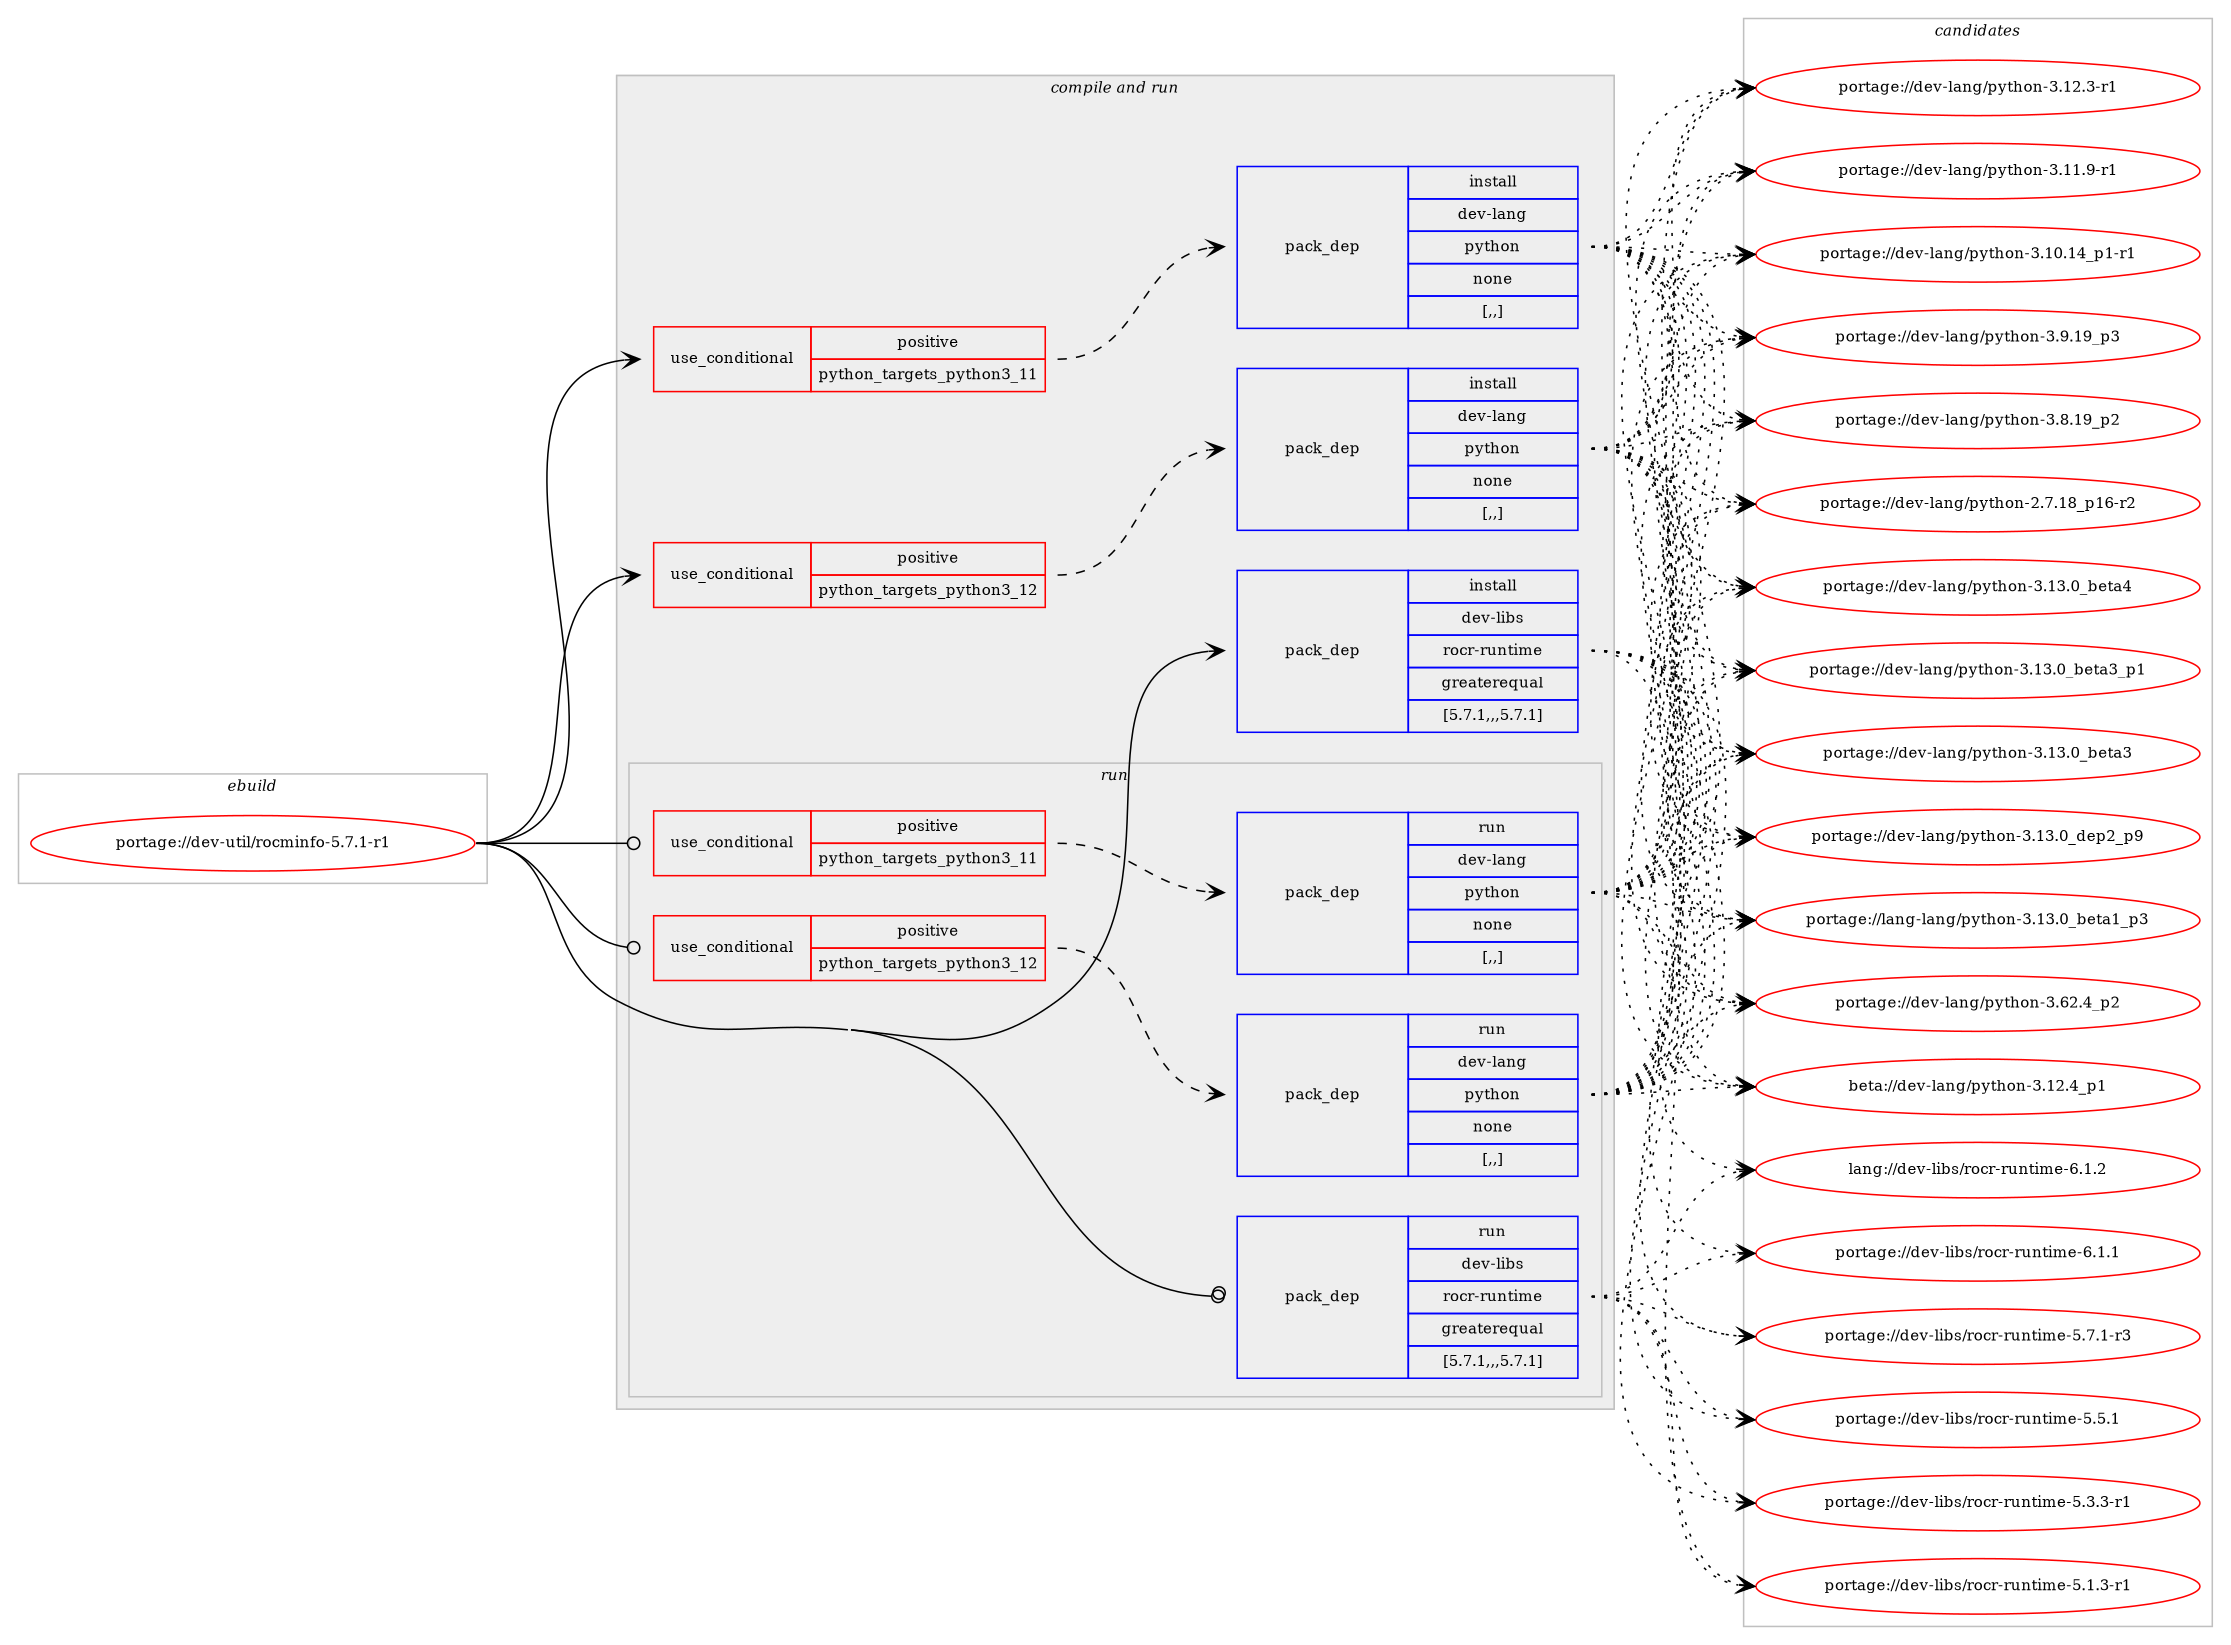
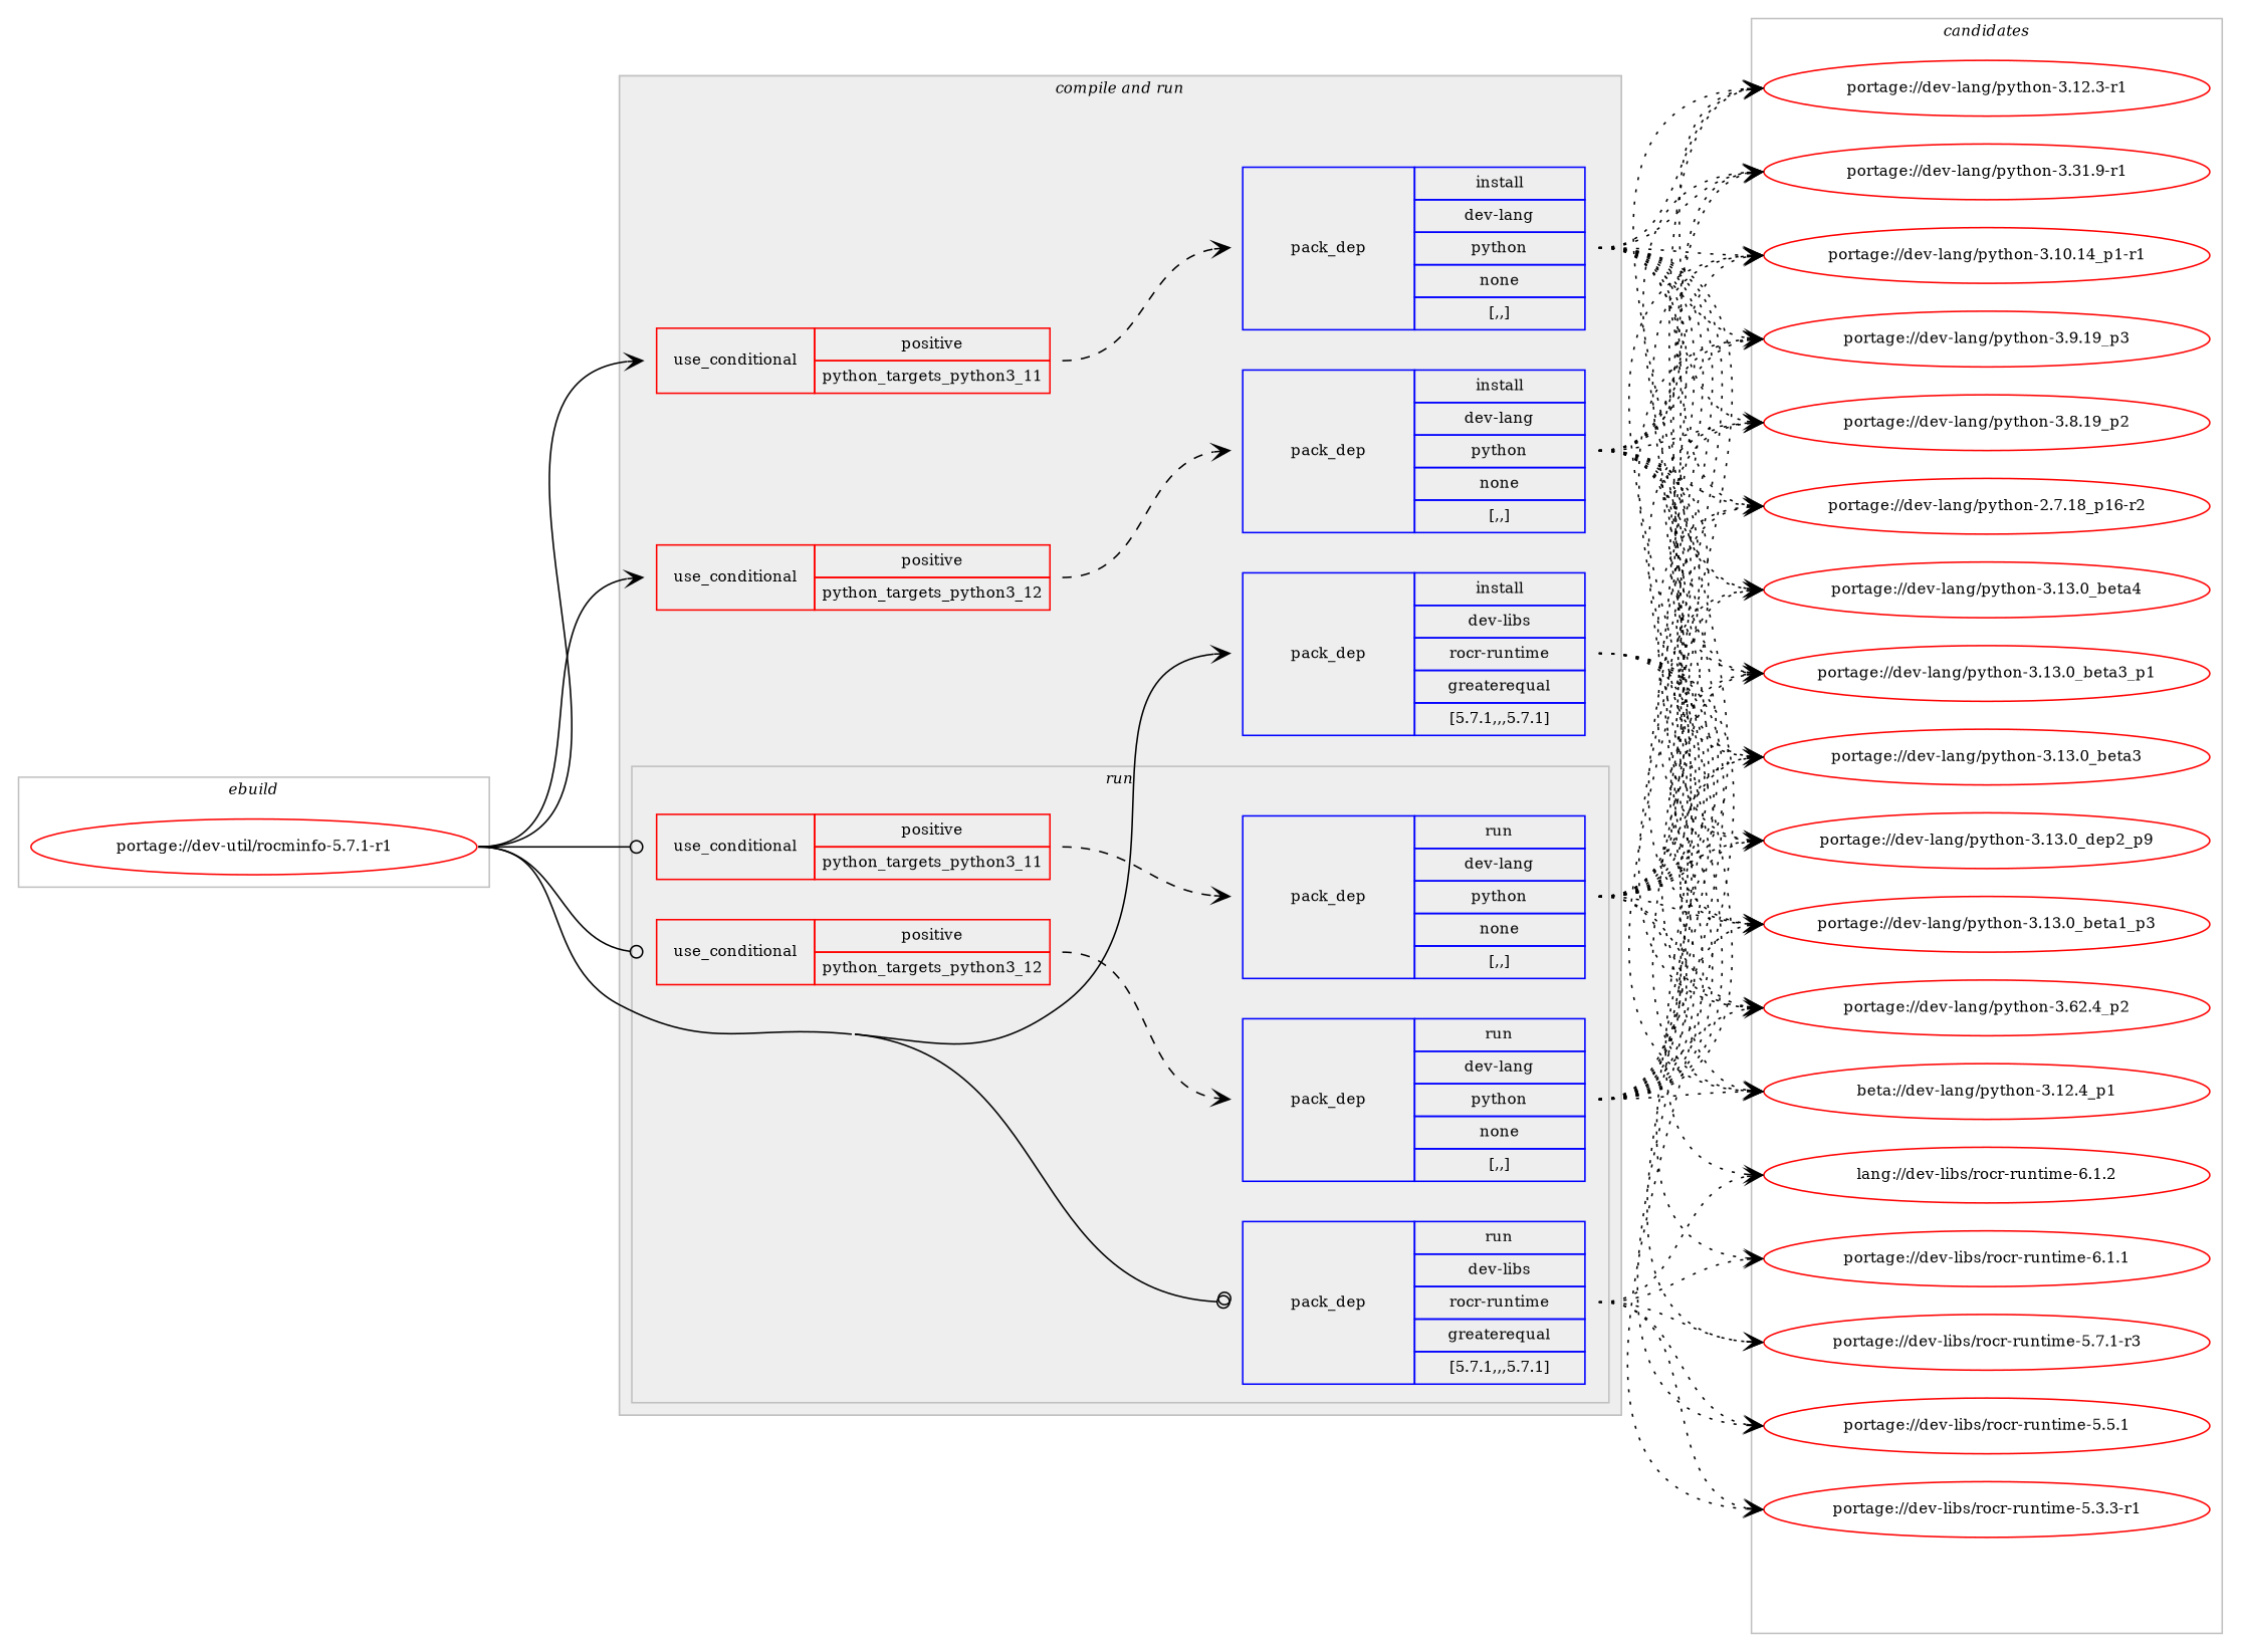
  digraph {
    compound=true
    concentrate=true
    fontname="DejaVu Serif"
    fontsize=10
    newrank=true
    rankdir=LR
    ranksep=1.5
    node [color=red fontname="DejaVu Serif" fontsize=10]
    edge [arrowhead=vee fontname="DejaVu Serif" headport=w style=dotted tailport=e weight=100]
    n1 [label="portage://dev-util/rocminfo-5.7.1-r1" width=4]
    n2 [color=blue label=<<TABLE BORDER="0" CELLBORDER="1" CELLSPACING="0" CELLPADDING="4" WIDTH="220"><TR><TD ROWSPAN="6" CELLPADDING="30">pack_dep</TD></TR><TR><TD WIDTH="110">install</TD></TR><TR><TD>dev-lang</TD></TR><TR><TD>python</TD></TR><TR><TD>none</TD></TR><TR><TD>[,,]</TD></TR></TABLE>> shape=none]
    n3 [label=<<TABLE BORDER="0" CELLBORDER="1" CELLSPACING="0" CELLPADDING="4"><TR><TD ROWSPAN="3" CELLPADDING="10">use_conditional</TD></TR><TR><TD>positive</TD></TR><TR><TD>python_targets_python3_11</TD></TR></TABLE>> shape=none]
    n4 [color=blue label=<<TABLE BORDER="0" CELLBORDER="1" CELLSPACING="0" CELLPADDING="4" WIDTH="220"><TR><TD ROWSPAN="6" CELLPADDING="30">pack_dep</TD></TR><TR><TD WIDTH="110">install</TD></TR><TR><TD>dev-lang</TD></TR><TR><TD>python</TD></TR><TR><TD>none</TD></TR><TR><TD>[,,]</TD></TR></TABLE>> shape=none]
    n5 [label=<<TABLE BORDER="0" CELLBORDER="1" CELLSPACING="0" CELLPADDING="4"><TR><TD ROWSPAN="3" CELLPADDING="10">use_conditional</TD></TR><TR><TD>positive</TD></TR><TR><TD>python_targets_python3_12</TD></TR></TABLE>> shape=none]
    n6 [color=blue label=<<TABLE BORDER="0" CELLBORDER="1" CELLSPACING="0" CELLPADDING="4" WIDTH="220"><TR><TD ROWSPAN="6" CELLPADDING="30">pack_dep</TD></TR><TR><TD WIDTH="110">install</TD></TR><TR><TD>dev-libs</TD></TR><TR><TD>rocr-runtime</TD></TR><TR><TD>greaterequal</TD></TR><TR><TD>[5.7.1,,,5.7.1]</TD></TR></TABLE>> shape=none]
    n7 [color=blue label=<<TABLE BORDER="0" CELLBORDER="1" CELLSPACING="0" CELLPADDING="4" WIDTH="220"><TR><TD ROWSPAN="6" CELLPADDING="30">pack_dep</TD></TR><TR><TD WIDTH="110">run</TD></TR><TR><TD>dev-lang</TD></TR><TR><TD>python</TD></TR><TR><TD>none</TD></TR><TR><TD>[,,]</TD></TR></TABLE>> shape=none]
    n8 [label=<<TABLE BORDER="0" CELLBORDER="1" CELLSPACING="0" CELLPADDING="4"><TR><TD ROWSPAN="3" CELLPADDING="10">use_conditional</TD></TR><TR><TD>positive</TD></TR><TR><TD>python_targets_python3_11</TD></TR></TABLE>> shape=none]
    n9 [color=blue label=<<TABLE BORDER="0" CELLBORDER="1" CELLSPACING="0" CELLPADDING="4" WIDTH="220"><TR><TD ROWSPAN="6" CELLPADDING="30">pack_dep</TD></TR><TR><TD WIDTH="110">run</TD></TR><TR><TD>dev-lang</TD></TR><TR><TD>python</TD></TR><TR><TD>none</TD></TR><TR><TD>[,,]</TD></TR></TABLE>> shape=none]
    n10 [label=<<TABLE BORDER="0" CELLBORDER="1" CELLSPACING="0" CELLPADDING="4"><TR><TD ROWSPAN="3" CELLPADDING="10">use_conditional</TD></TR><TR><TD>positive</TD></TR><TR><TD>python_targets_python3_12</TD></TR></TABLE>> shape=none]
    n11 [color=blue label=<<TABLE BORDER="0" CELLBORDER="1" CELLSPACING="0" CELLPADDING="4" WIDTH="220"><TR><TD ROWSPAN="6" CELLPADDING="30">pack_dep</TD></TR><TR><TD WIDTH="110">run</TD></TR><TR><TD>dev-libs</TD></TR><TR><TD>rocr-runtime</TD></TR><TR><TD>greaterequal</TD></TR><TR><TD>[5.7.1,,,5.7.1]</TD></TR></TABLE>> shape=none]
    n12 [label="portage://dev-lang/python-3.13.0_beta4" width=4]
    n13 [label="portage://dev-lang/python-3.13.0_beta3_p1" width=4]
    n14 [label="portage://dev-lang/python-3.13.0_beta3" width=4]
    n15 [label="portage://dev-lang/python-3.13.0_dep2_p9" width=4]
-   n16 [label="portage://lang-lang/python-3.13.0_beta1_p3" width=4]
+   n16 [label="portage://dev-lang/python-3.13.0_beta1_p3" width=4]
    n17 [label="portage://dev-lang/python-3.62.4_p2" width=4]
    n18 [label="beta://dev-lang/python-3.12.4_p1" width=4]
    n19 [label="portage://dev-lang/python-3.12.3-r1" width=4]
-   n20 [label="portage://dev-lang/python-3.11.9-r1" width=4]
+   n20 [label="portage://dev-lang/python-3.31.9-r1" width=4]
    n21 [label="portage://dev-lang/python-3.10.14_p1-r1" width=4]
    n22 [label="portage://dev-lang/python-3.9.19_p3" width=4]
    n23 [label="portage://dev-lang/python-3.8.19_p2" width=4]
    n24 [label="portage://dev-lang/python-2.7.18_p16-r2" width=4]
    n25 [label="lang://dev-libs/rocr-runtime-6.1.2" width=4]
    n26 [label="portage://dev-libs/rocr-runtime-6.1.1" width=4]
    n27 [label="portage://dev-libs/rocr-runtime-5.7.1-r3" width=4]
    n28 [label="portage://dev-libs/rocr-runtime-5.5.1" width=4]
    n29 [label="portage://dev-libs/rocr-runtime-5.3.3-r1" width=4]
-   n30 [label="portage://dev-libs/rocr-runtime-5.1.3-r1" width=4]
    subgraph cluster_1 {
      color=gray
      label=<<i>ebuild</i>>
      n1
    }
    subgraph cluster_2 {
      color=gray
      label=<<i>dependencies</i>>
      subgraph cluster_3 {
        color=gray
        fillcolor="#eeeeee"
        label=<<i>compile</i>>
        style=filled
        subgraph sub_4 {
          color=gray
          fillcolor="#eeeeee"
          label=<<i>compile</i>>
          style=filled
          n3
          subgraph sub_5 {
            color=gray
            fillcolor="#eeeeee"
            label=<<i>compile</i>>
            style=filled
            n2
          }
        }
        subgraph sub_6 {
          color=gray
          fillcolor="#eeeeee"
          label=<<i>compile</i>>
          style=filled
          n5
          subgraph sub_7 {
            color=gray
            fillcolor="#eeeeee"
            label=<<i>compile</i>>
            style=filled
            n4
          }
        }
        subgraph sub_8 {
          color=gray
          fillcolor="#eeeeee"
          label=<<i>compile</i>>
          style=filled
          n6
        }
      }
      subgraph cluster_9 {
        color=gray
        fillcolor="#eeeeee"
        label=<<i>compile and run</i>>
        style=filled
      }
      subgraph cluster_10 {
        color=gray
        fillcolor="#eeeeee"
        label=<<i>run</i>>
        style=filled
        subgraph sub_11 {
          color=gray
          fillcolor="#eeeeee"
          label=<<i>run</i>>
          style=filled
          n8
          subgraph sub_12 {
            color=gray
            fillcolor="#eeeeee"
            label=<<i>run</i>>
            style=filled
            n7
          }
        }
        subgraph sub_13 {
          color=gray
          fillcolor="#eeeeee"
          label=<<i>run</i>>
          style=filled
          n10
          subgraph sub_14 {
            color=gray
            fillcolor="#eeeeee"
            label=<<i>run</i>>
            style=filled
            n9
          }
        }
        subgraph sub_15 {
          color=gray
          fillcolor="#eeeeee"
          label=<<i>run</i>>
          style=filled
          n11
        }
      }
    }
    subgraph cluster_16 {
      color=gray
      label=<<i>candidates</i>>
      rank=same
      subgraph sub_17 {
        color=black
        label=<<i>candidates</i>>
        nodesep=1
        rank=same
        n12
        n13
        n14
        n15
        n16
        n17
        n18
        n19
        n20
        n21
        n22
        n23
        n24
      }
      subgraph sub_18 {
        color=black
        label=<<i>candidates</i>>
        nodesep=1
        rank=same
        n12
        n13
        n14
        n15
        n16
        n17
        n18
        n19
        n20
        n21
        n22
        n23
        n24
      }
      subgraph sub_19 {
        color=black
        label=<<i>candidates</i>>
        nodesep=1
        rank=same
        n25
        n26
        n27
        n28
        n29
-       n30
      }
      subgraph sub_20 {
        color=black
        label=<<i>candidates</i>>
        nodesep=1
        rank=same
        n12
        n13
        n14
        n15
        n16
        n17
        n18
        n19
        n20
        n21
        n22
        n23
        n24
      }
      subgraph sub_21 {
        color=black
        label=<<i>candidates</i>>
        nodesep=1
        rank=same
        n12
        n13
        n14
        n15
        n16
        n17
        n18
        n19
        n20
        n21
        n22
        n23
        n24
      }
      subgraph sub_22 {
        color=black
        label=<<i>candidates</i>>
        nodesep=1
        rank=same
        n25
        n26
        n27
        n28
        n29
-       n30
      }
    }
    n1 -> n3 [style=solid weight=20]
    n1 -> n5 [style=solid weight=20]
    n1 -> n6 [style=solid weight=20]
    n1 -> n8 [arrowhead=odot style=solid weight=20]
    n1 -> n10 [arrowhead=odot style=solid weight=20]
    n1 -> n11 [arrowhead=odot style=solid weight=20]
    n2 -> n12
    n2 -> n13
    n2 -> n14
    n2 -> n15
    n2 -> n16
    n2 -> n17
    n2 -> n18
    n2 -> n19
    n2 -> n20
    n2 -> n21
    n2 -> n22
    n2 -> n23
    n2 -> n24
    n3 -> n2 [style=dashed weight=20]
    n4 -> n12
    n4 -> n13
    n4 -> n14
    n4 -> n15
    n4 -> n16
    n4 -> n17
    n4 -> n18
    n4 -> n19
    n4 -> n20
    n4 -> n21
    n4 -> n22
    n4 -> n23
    n4 -> n24
    n5 -> n4 [style=dashed weight=20]
    n6 -> n25
    n6 -> n26
    n6 -> n27
    n6 -> n28
    n6 -> n29
-   n6 -> n30
    n7 -> n12
    n7 -> n13
    n7 -> n14
    n7 -> n15
    n7 -> n16
    n7 -> n17
    n7 -> n18
    n7 -> n19
    n7 -> n20
    n7 -> n21
    n7 -> n22
    n7 -> n23
    n7 -> n24
    n8 -> n7 [style=dashed weight=20]
    n9 -> n12
    n9 -> n13
    n9 -> n14
    n9 -> n15
    n9 -> n16
    n9 -> n17
    n9 -> n18
    n9 -> n19
    n9 -> n20
    n9 -> n21
    n9 -> n22
    n9 -> n23
    n9 -> n24
    n10 -> n9 [style=dashed weight=20]
    n11 -> n25
    n11 -> n26
    n11 -> n27
    n11 -> n28
    n11 -> n29
-   n11 -> n30
  }
